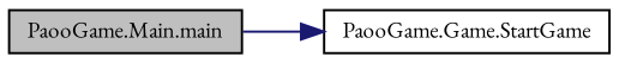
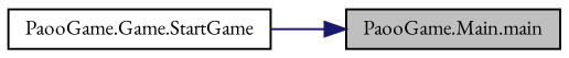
  digraph {
    rankdir=LR
    fontname="EB Garamond"
    node [color=black fontname="EB Garamond" fontsize=10 shape=record style=filled]
    n1 [fillcolor=grey75 fontcolor=black height=0.2 label="PaooGame.Main.main" width=0.4]
    n2 [fillcolor=white height=0.2 label="PaooGame.Game.StartGame" width=0.4]
-   n1 -> n2 [color=midnightblue fontname="EB Garamond" fontsize=10 labelfontname=Helvetica labelfontsize=10 style=solid]
+   n2 -> n1 [color=midnightblue fontname="EB Garamond" fontsize=10 labelfontname=Helvetica labelfontsize=10 style=solid]
  }
